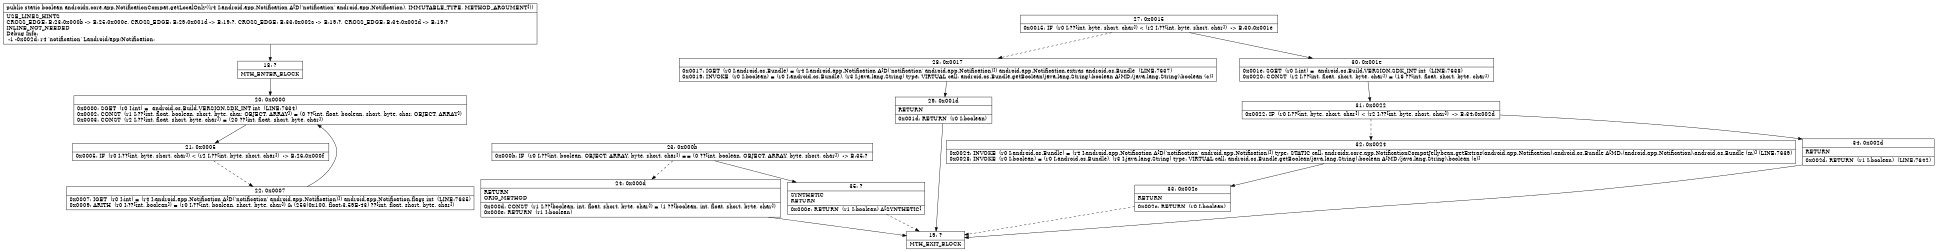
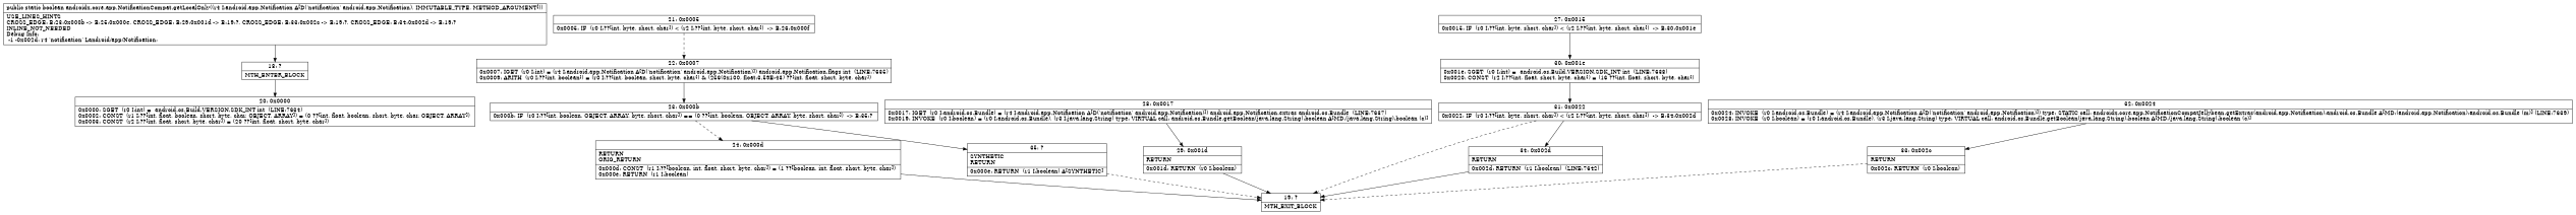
  digraph {
    node [shape=record]
    n1 [label="{18\:\ ?|MTH_ENTER_BLOCK\l}"]
    n2 [label="{20\:\ 0x0000|0x0000: SGET  (r0 I:int) =  android.os.Build.VERSION.SDK_INT int  (LINE:7634)\l0x0002: CONST  (r1 I:??[int, float, boolean, short, byte, char, OBJECT, ARRAY]) = (0 ??[int, float, boolean, short, byte, char, OBJECT, ARRAY]) \l0x0003: CONST  (r2 I:??[int, float, short, byte, char]) = (20 ??[int, float, short, byte, char]) \l}"]
    n3 [label="{21\:\ 0x0005|0x0005: IF  (r0 I:??[int, byte, short, char]) \< (r2 I:??[int, byte, short, char])  \-\> B:26:0x000f \l}"]
    n4 [label="{22\:\ 0x0007|0x0007: IGET  (r0 I:int) = (r4 I:android.app.Notification A[D('notification' android.app.Notification)]) android.app.Notification.flags int  (LINE:7635)\l0x0009: ARITH  (r0 I:??[int, boolean]) = (r0 I:??[int, boolean, short, byte, char]) & (256(0x100, float:3.59E\-43) ??[int, float, short, byte, char]) \l}"]
    n5 [label="{23\:\ 0x000b|0x000b: IF  (r0 I:??[int, boolean, OBJECT, ARRAY, byte, short, char]) == (0 ??[int, boolean, OBJECT, ARRAY, byte, short, char])  \-\> B:35:? \l}"]
-   n6 [label="{24\:\ 0x000d|RETURN\lORIG_METHOD\l|0x000d: CONST  (r1 I:??[boolean, int, float, short, byte, char]) = (1 ??[boolean, int, float, short, byte, char]) \l0x000e: RETURN  (r1 I:boolean) \l}"]
+   n6 [label="{24\:\ 0x000d|RETURN\lORIG_RETURN\l|0x000d: CONST  (r1 I:??[boolean, int, float, short, byte, char]) = (1 ??[boolean, int, float, short, byte, char]) \l0x000e: RETURN  (r1 I:boolean) \l}"]
    n7 [label="{35\:\ ?|SYNTHETIC\lRETURN\l|0x000e: RETURN  (r1 I:boolean) A[SYNTHETIC]\l}"]
    n8 [label="{19\:\ ?|MTH_EXIT_BLOCK\l}"]
    n9 [label="{27\:\ 0x0015|0x0015: IF  (r0 I:??[int, byte, short, char]) \< (r2 I:??[int, byte, short, char])  \-\> B:30:0x001e \l}"]
    n10 [label="{28\:\ 0x0017|0x0017: IGET  (r0 I:android.os.Bundle) = (r4 I:android.app.Notification A[D('notification' android.app.Notification)]) android.app.Notification.extras android.os.Bundle  (LINE:7637)\l0x0019: INVOKE  (r0 I:boolean) = (r0 I:android.os.Bundle), (r3 I:java.lang.String) type: VIRTUAL call: android.os.Bundle.getBoolean(java.lang.String):boolean A[MD:(java.lang.String):boolean (c)]\l}"]
    n11 [label="{30\:\ 0x001e|0x001e: SGET  (r0 I:int) =  android.os.Build.VERSION.SDK_INT int  (LINE:7638)\l0x0020: CONST  (r2 I:??[int, float, short, byte, char]) = (16 ??[int, float, short, byte, char]) \l}"]
    n12 [label="{29\:\ 0x001d|RETURN\l|0x001d: RETURN  (r0 I:boolean) \l}"]
    n13 [label="{31\:\ 0x0022|0x0022: IF  (r0 I:??[int, byte, short, char]) \< (r2 I:??[int, byte, short, char])  \-\> B:34:0x002d \l}"]
    n14 [label="{32\:\ 0x0024|0x0024: INVOKE  (r0 I:android.os.Bundle) = (r4 I:android.app.Notification A[D('notification' android.app.Notification)]) type: STATIC call: androidx.core.app.NotificationCompatJellybean.getExtras(android.app.Notification):android.os.Bundle A[MD:(android.app.Notification):android.os.Bundle (m)] (LINE:7639)\l0x0028: INVOKE  (r0 I:boolean) = (r0 I:android.os.Bundle), (r3 I:java.lang.String) type: VIRTUAL call: android.os.Bundle.getBoolean(java.lang.String):boolean A[MD:(java.lang.String):boolean (c)]\l}"]
    n15 [label="{34\:\ 0x002d|RETURN\l|0x002d: RETURN  (r1 I:boolean)  (LINE:7642)\l}"]
    n16 [label="{33\:\ 0x002c|RETURN\l|0x002c: RETURN  (r0 I:boolean) \l}"]
    n17 [label="{public static boolean androidx.core.app.NotificationCompat.getLocalOnly((r4 I:android.app.Notification A[D('notification' android.app.Notification), IMMUTABLE_TYPE, METHOD_ARGUMENT]))  | USE_LINES_HINTS\lCROSS_EDGE: B:23:0x000b \-\> B:25:0x000e, CROSS_EDGE: B:29:0x001d \-\> B:19:?, CROSS_EDGE: B:33:0x002c \-\> B:19:?, CROSS_EDGE: B:34:0x002d \-\> B:19:?\lINLINE_NOT_NEEDED\lDebug Info:\l  \-1 \-0x002d: r4 'notification' Landroid\/app\/Notification;\l}"]
    n1 -> n2
-   n2 -> n3
    n3 -> n4 [style=dashed]
-   n4 -> n2
+   n4 -> n5
    n5 -> n6 [style=dashed]
    n5 -> n7
    n6 -> n8
    n7 -> n8 [style=dashed]
-   n9 -> n10 [style=dashed]
    n9 -> n11
    n10 -> n12
    n11 -> n13
    n12 -> n8
-   n13 -> n14 [style=dashed]
+   n13 -> n8 [style=dashed]
    n13 -> n15
    n14 -> n16
    n15 -> n8
    n16 -> n8 [style=dashed]
    n17 -> n1
  }
